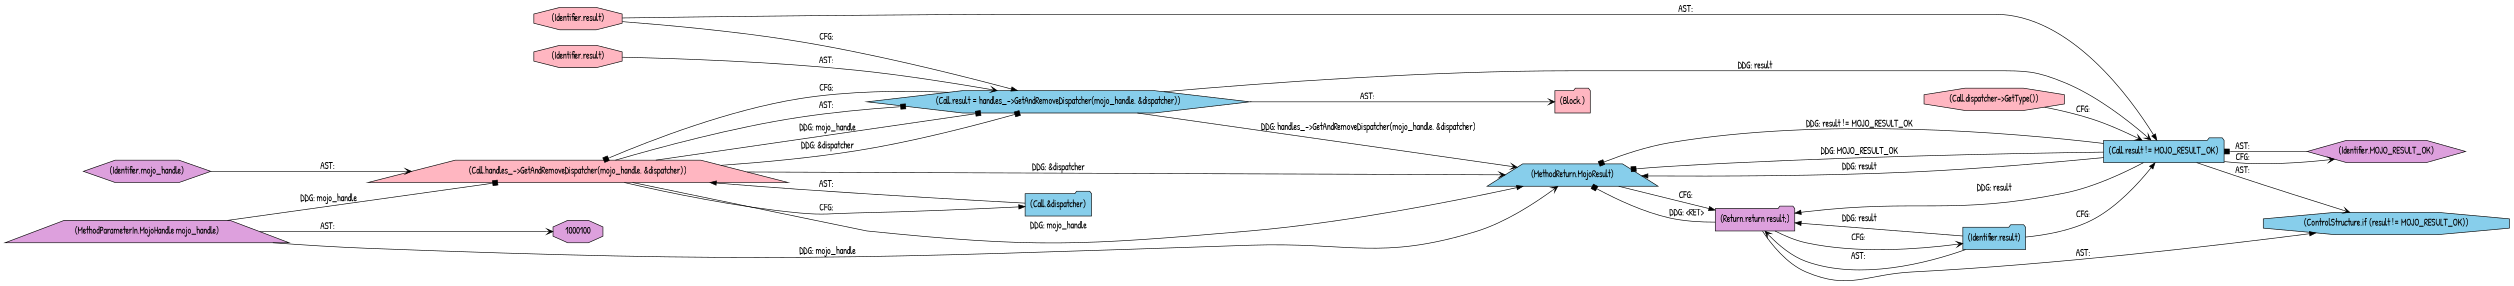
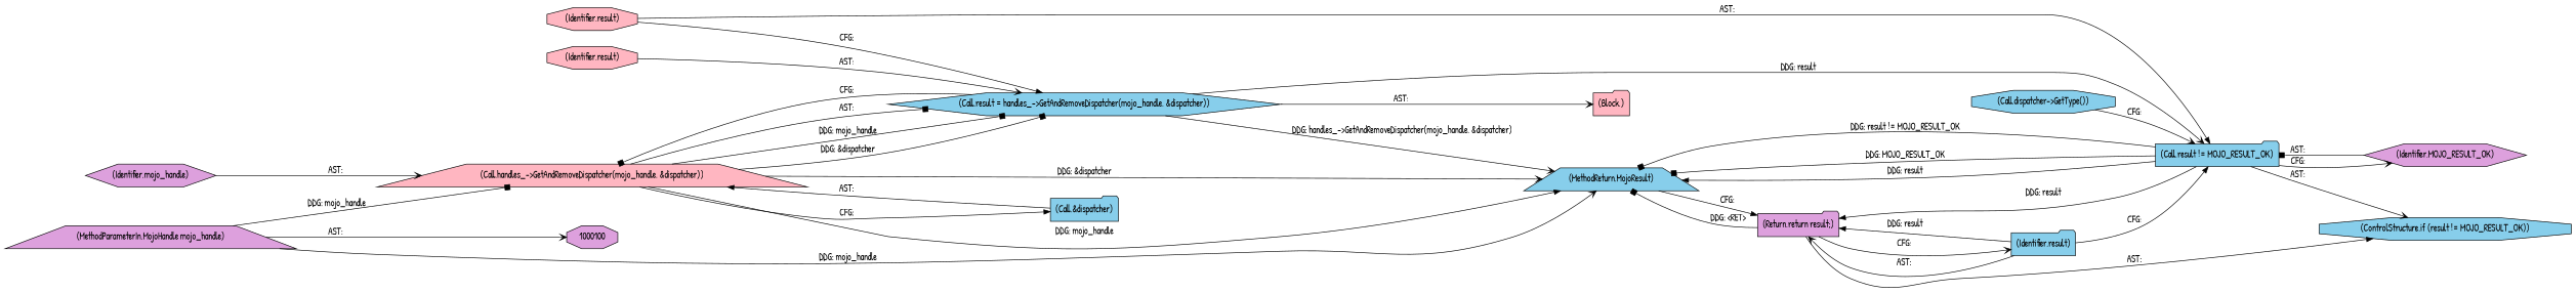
  digraph {
    fontname="Patrick Hand"
    rankdir=LR
    node [fillcolor=skyblue fontname="Patrick Hand" shape=folder style=filled]
    edge [arrowhead=vee fontname="Patrick Hand"]
    n1 [fillcolor=lightpink label="(Call,handles_->GetAndRemoveDispatcher(mojo_handle, &dispatcher))" shape=trapezium]
    n2 [label="(Call,result = handles_->GetAndRemoveDispatcher(mojo_handle, &dispatcher))" shape=hexagon]
    n3 [label="(MethodReturn,MojoResult)" shape=trapezium]
    n4 [label="(Call,&dispatcher)"]
    n5 [label="(Call,result != MOJO_RESULT_OK)"]
    n6 [fillcolor=lightpink label="(Block,)"]
    n7 [fillcolor=plum label="(Return,return result;)"]
    n8 [fillcolor=plum label="(MethodParameterIn,MojoHandle mojo_handle)" shape=trapezium]
    1000100 [fillcolor=plum shape=octagon]
    n10 [label="(ControlStructure,if (result != MOJO_RESULT_OK))" shape=octagon]
    n11 [fillcolor=plum label="(Identifier,MOJO_RESULT_OK)" shape=hexagon]
    n12 [label="(Identifier,result)"]
    n13 [fillcolor=plum label="(Identifier,mojo_handle)" shape=hexagon]
    n14 [fillcolor=lightpink label="(Identifier,result)" shape=octagon]
-   n15 [fillcolor=lightpink label="(Call,dispatcher->GetType())" shape=octagon]
+   n15 [label="(Call,dispatcher->GetType())" shape=octagon]
    n16 [fillcolor=lightpink label="(Identifier,result)" shape=octagon]
    n1 -> n2 [arrowhead=box label="AST: "]
    n1 -> n2 [arrowhead=box label="DDG: mojo_handle"]
    n1 -> n2 [arrowhead=box label="DDG: &dispatcher"]
    n1 -> n3 [arrowhead=normal label="DDG: mojo_handle"]
    n1 -> n3 [label="DDG: &dispatcher"]
    n1 -> n4 [arrowhead=normal label="CFG: "]
    n2 -> n1 [arrowhead=box label="CFG: "]
    n2 -> n3 [label="DDG: handles_->GetAndRemoveDispatcher(mojo_handle, &dispatcher)"]
    n2 -> n5 [label="DDG: result"]
    n2 -> n6 [label="AST: "]
    n3 -> n7 [arrowhead=normal label="CFG: "]
    n4 -> n1 [arrowhead=normal label="AST: "]
    n5 -> n3 [arrowhead=box label="DDG: result != MOJO_RESULT_OK"]
    n5 -> n3 [arrowhead=box label="DDG: MOJO_RESULT_OK"]
    n5 -> n3 [arrowhead=normal label="DDG: result"]
    n5 -> n7 [arrowhead=normal label="DDG: result"]
    n5 -> n10 [label="AST: "]
    n5 -> n11 [label="CFG: "]
    n7 -> n3 [arrowhead=box label="DDG: <RET>"]
    n7 -> n10 [arrowhead=normal label="AST: "]
    n7 -> n12 [label="CFG: "]
    n8 -> n1 [arrowhead=box label="DDG: mojo_handle"]
    n8 -> n3 [label="DDG: mojo_handle"]
    n8 -> 1000100 [label="AST: "]
    n11 -> n5 [arrowhead=box label="AST: "]
    n12 -> n5 [arrowhead=normal label="CFG: "]
    n12 -> n7 [label="AST: "]
    n12 -> n7 [arrowhead=normal label="DDG: result"]
    n13 -> n1 [label="AST: "]
    n14 -> n2 [label="AST: "]
    n15 -> n5 [label="CFG: "]
    n16 -> n2 [arrowhead=normal label="CFG: "]
    n16 -> n5 [arrowhead=normal label="AST: "]
  }
